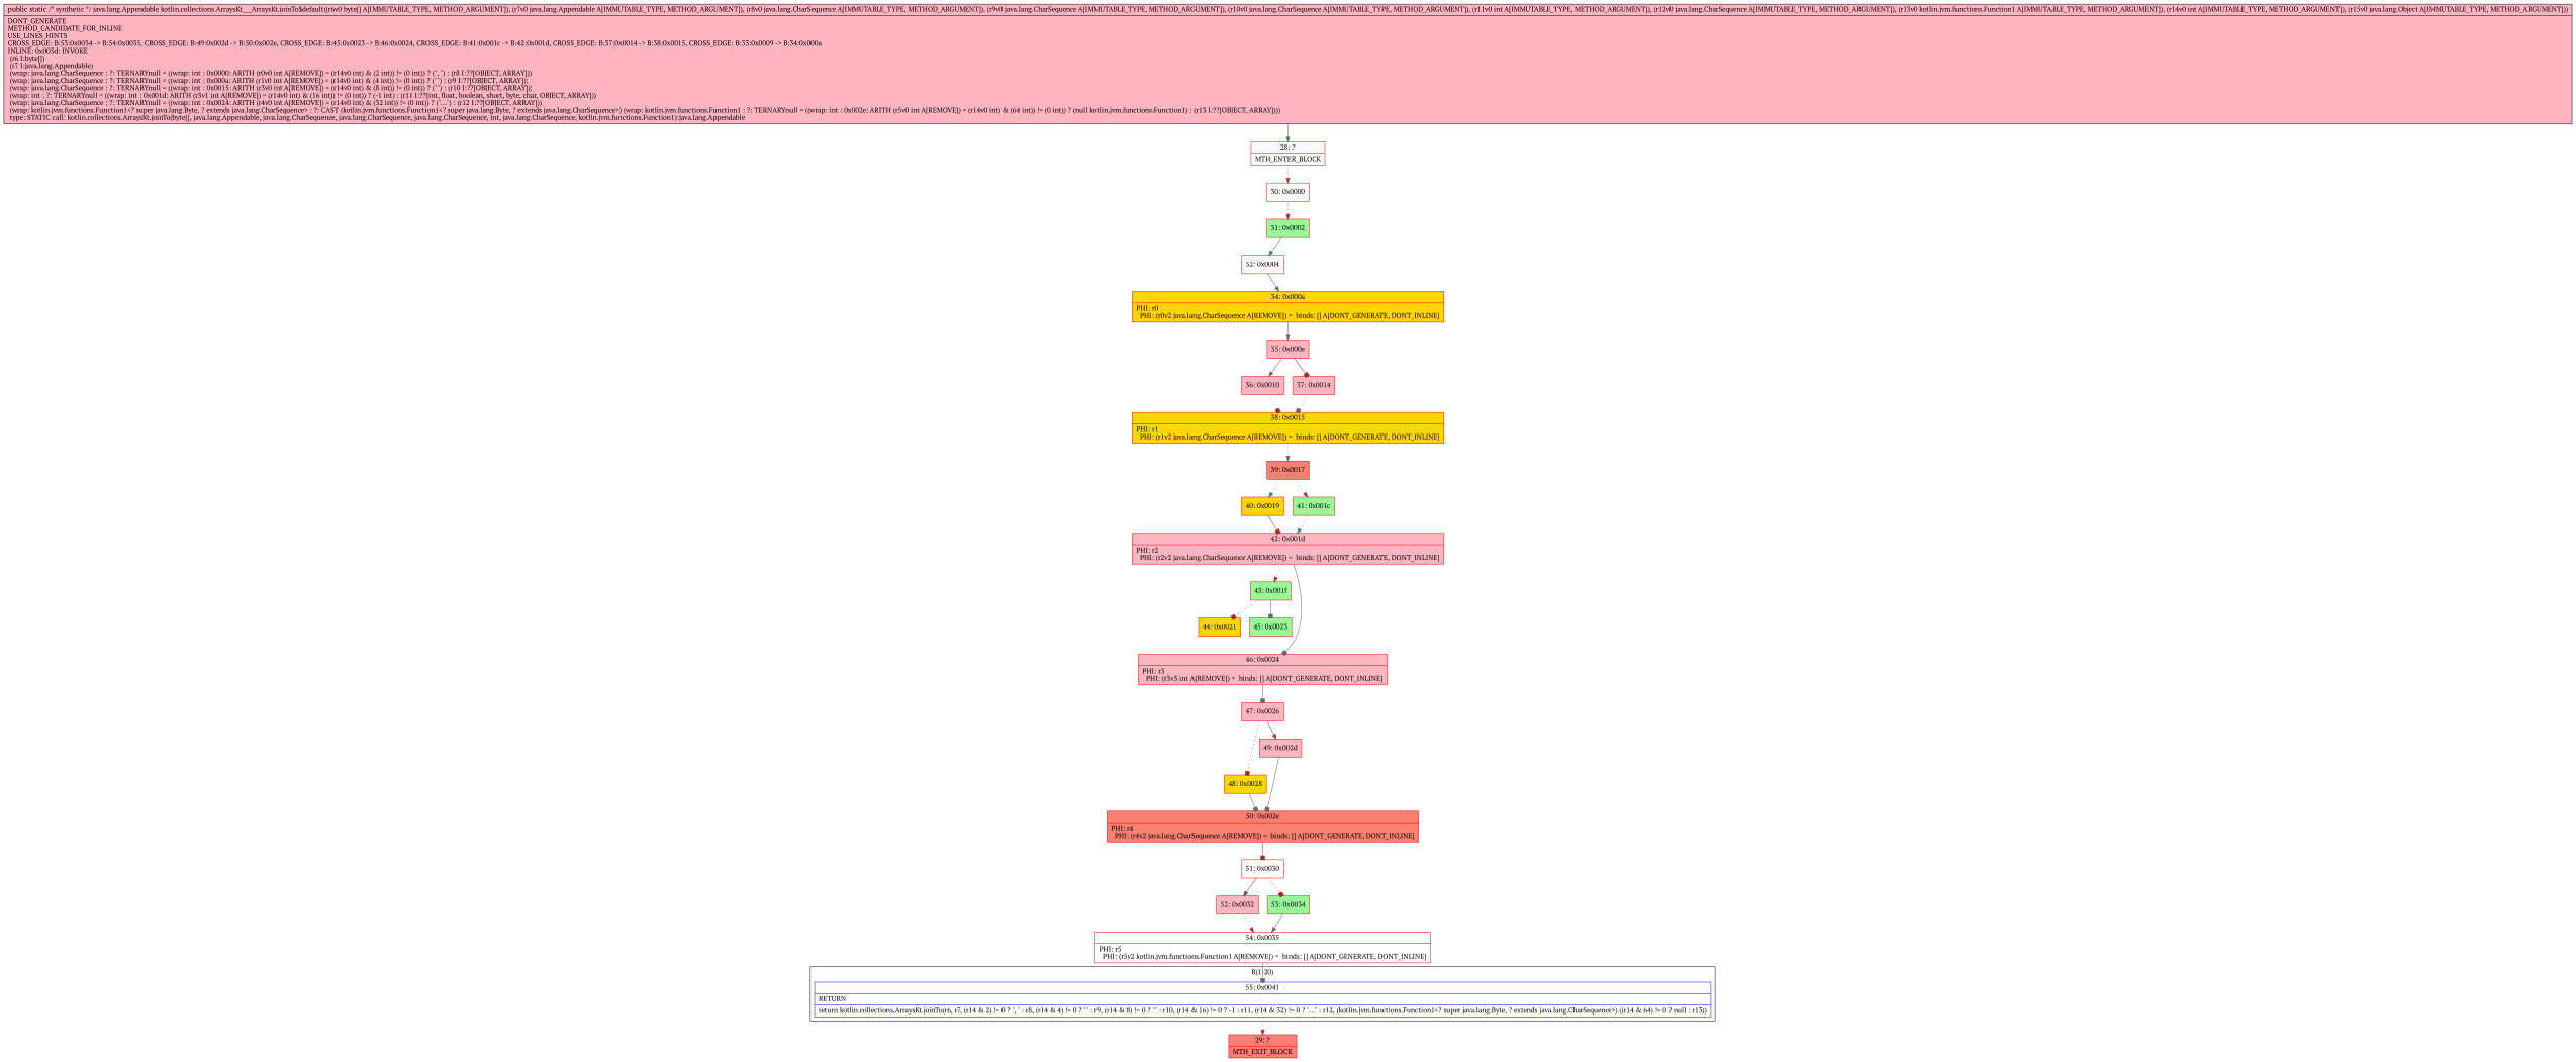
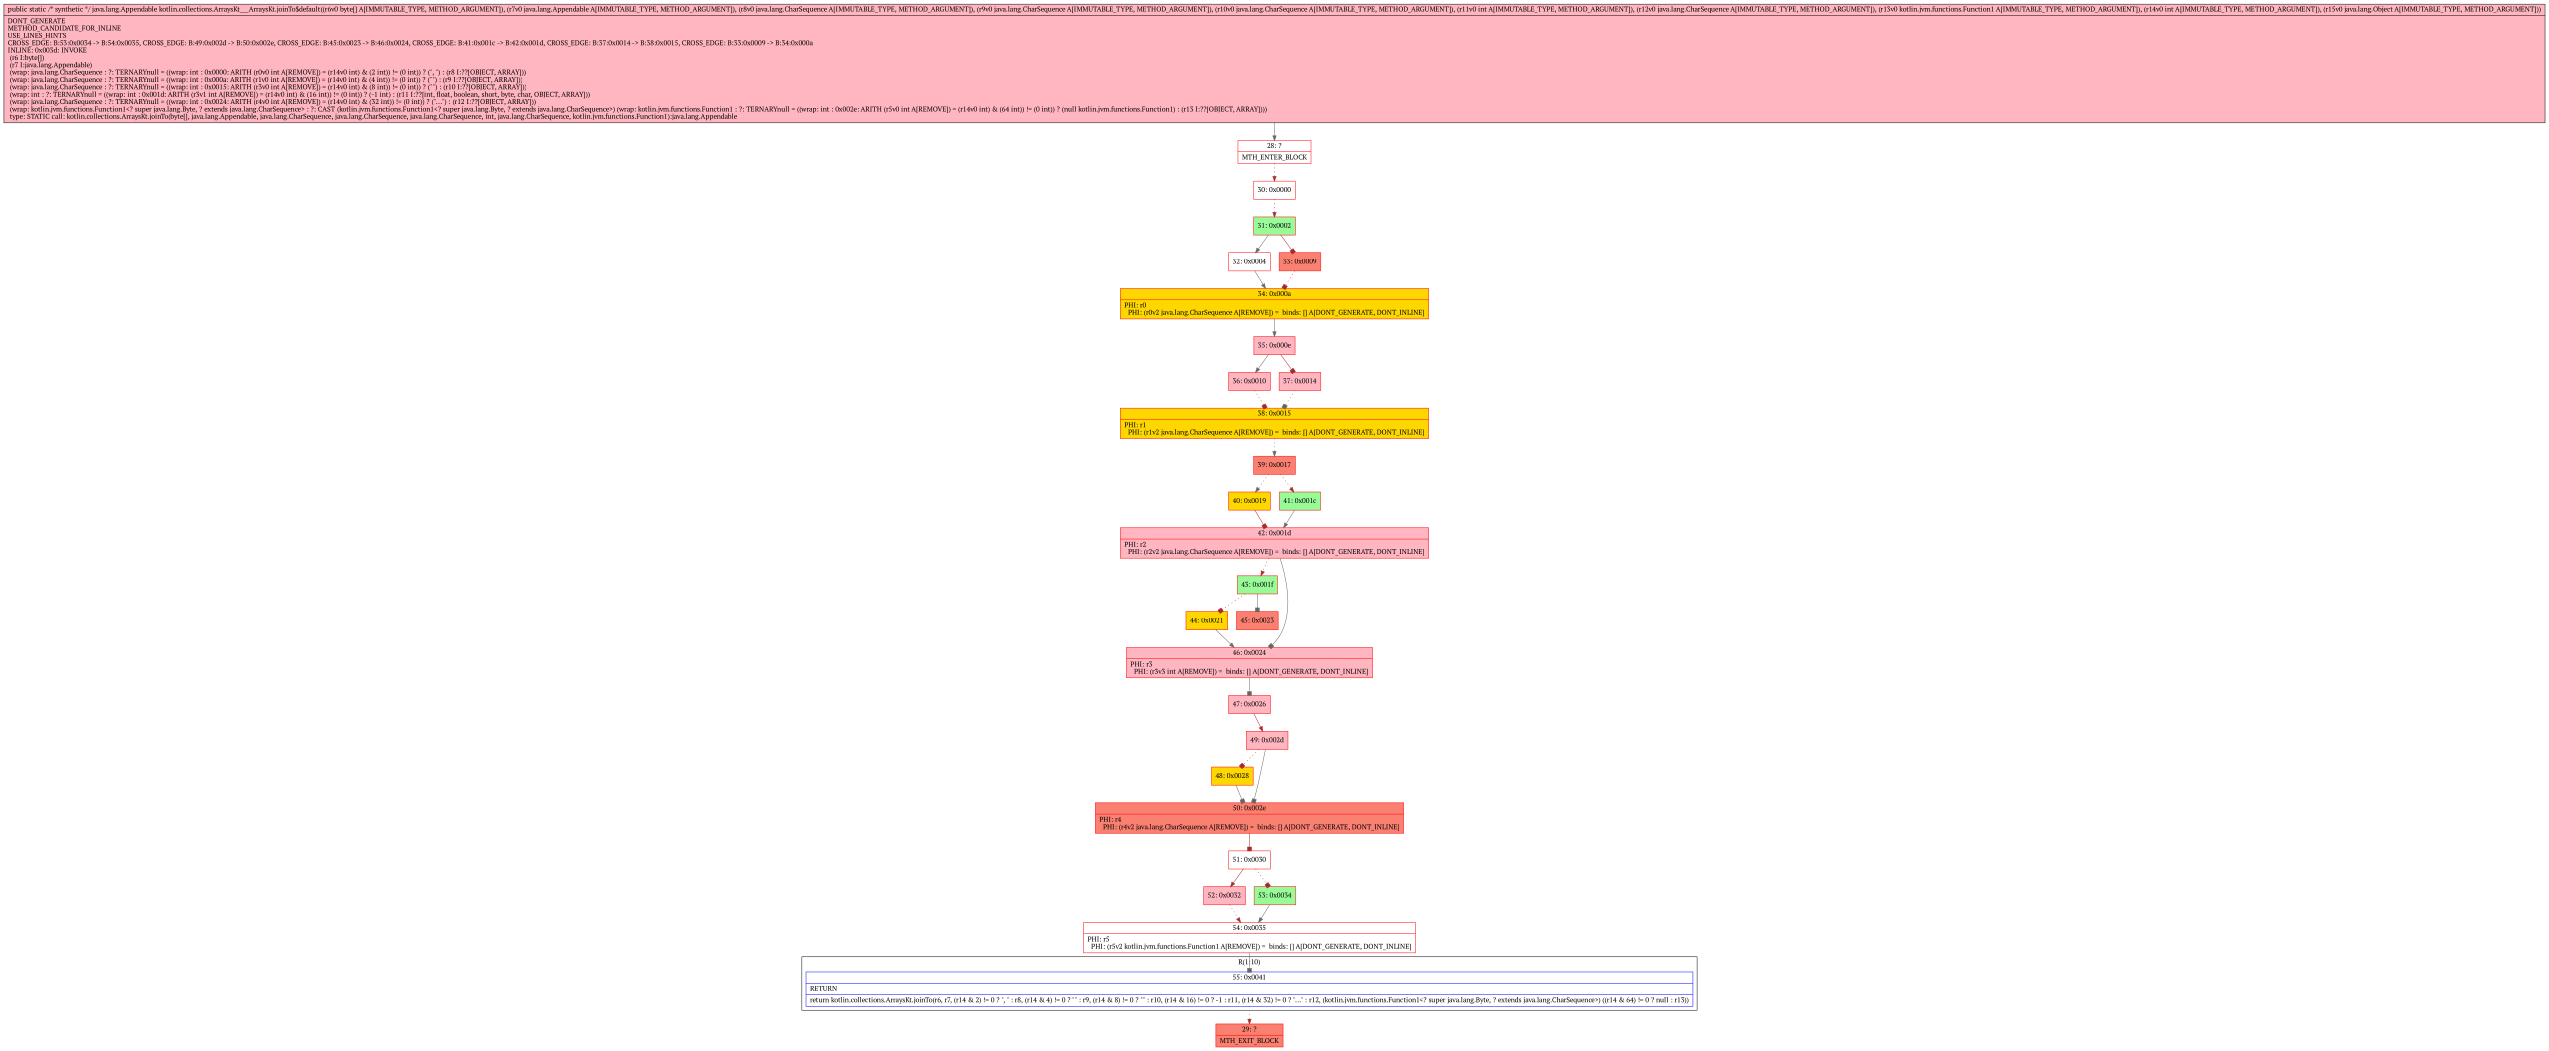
  digraph {
    fontname="PT Serif"
    node [color=red fillcolor=lightpink fontname="PT Serif" shape=record style=filled]
    edge [arrowhead=normal color=brown fontname="PT Serif" style=solid]
    n1 [color=blue fillcolor=white label="{55\:\ 0x0041|RETURN\l|return kotlin.collections.ArraysKt.joinTo(r6, r7, (r14 & 2) != 0 ? \", \" : r8, (r14 & 4) != 0 ? \"\" : r9, (r14 & 8) != 0 ? \"\" : r10, (r14 & 16) != 0 ? \-1 : r11, (r14 & 32) != 0 ? \"...\" : r12, (kotlin.jvm.functions.Function1\<? super java.lang.Byte, ? extends java.lang.CharSequence\>) ((r14 & 64) != 0 ? null : r13))\l}"]
    n2 [fillcolor=salmon label="{29\:\ ?|MTH_EXIT_BLOCK\l}"]
    n3 [fillcolor=white label="{28\:\ ?|MTH_ENTER_BLOCK\l}"]
    n4 [fillcolor=white label="{30\:\ 0x0000}"]
    n5 [fillcolor=palegreen label="{31\:\ 0x0002}"]
    n6 [fillcolor=white label="{32\:\ 0x0004}"]
+   n7 [fillcolor=salmon label="{33\:\ 0x0009}"]
    n8 [fillcolor=gold label="{34\:\ 0x000a|PHI: r0 \l  PHI: (r0v2 java.lang.CharSequence A[REMOVE]) =  binds: [] A[DONT_GENERATE, DONT_INLINE]\l}"]
    n9 [label="{35\:\ 0x000e}"]
    n10 [label="{36\:\ 0x0010}"]
    n11 [label="{37\:\ 0x0014}"]
    n12 [fillcolor=gold label="{38\:\ 0x0015|PHI: r1 \l  PHI: (r1v2 java.lang.CharSequence A[REMOVE]) =  binds: [] A[DONT_GENERATE, DONT_INLINE]\l}"]
    n13 [fillcolor=salmon label="{39\:\ 0x0017}"]
    n14 [fillcolor=gold label="{40\:\ 0x0019}"]
    n15 [fillcolor=palegreen label="{41\:\ 0x001c}"]
    n16 [label="{42\:\ 0x001d|PHI: r2 \l  PHI: (r2v2 java.lang.CharSequence A[REMOVE]) =  binds: [] A[DONT_GENERATE, DONT_INLINE]\l}"]
    n17 [fillcolor=palegreen label="{43\:\ 0x001f}"]
    n18 [label="{46\:\ 0x0024|PHI: r3 \l  PHI: (r3v3 int A[REMOVE]) =  binds: [] A[DONT_GENERATE, DONT_INLINE]\l}"]
    n19 [fillcolor=gold label="{44\:\ 0x0021}"]
-   n20 [fillcolor=palegreen label="{45\:\ 0x0023}"]
+   n20 [fillcolor=salmon label="{45\:\ 0x0023}"]
    n21 [label="{47\:\ 0x0026}"]
    n22 [fillcolor=gold label="{48\:\ 0x0028}"]
    n23 [label="{49\:\ 0x002d}"]
    n24 [fillcolor=salmon label="{50\:\ 0x002e|PHI: r4 \l  PHI: (r4v2 java.lang.CharSequence A[REMOVE]) =  binds: [] A[DONT_GENERATE, DONT_INLINE]\l}"]
    n25 [fillcolor=white label="{51\:\ 0x0030}"]
    n26 [label="{52\:\ 0x0032}"]
    n27 [fillcolor=palegreen label="{53\:\ 0x0034}"]
    n28 [fillcolor=white label="{54\:\ 0x0035|PHI: r5 \l  PHI: (r5v2 kotlin.jvm.functions.Function1 A[REMOVE]) =  binds: [] A[DONT_GENERATE, DONT_INLINE]\l}"]
    n29 [label="{public static \/* synthetic *\/ java.lang.Appendable kotlin.collections.ArraysKt___ArraysKt.joinTo$default((r6v0 byte[] A[IMMUTABLE_TYPE, METHOD_ARGUMENT]), (r7v0 java.lang.Appendable A[IMMUTABLE_TYPE, METHOD_ARGUMENT]), (r8v0 java.lang.CharSequence A[IMMUTABLE_TYPE, METHOD_ARGUMENT]), (r9v0 java.lang.CharSequence A[IMMUTABLE_TYPE, METHOD_ARGUMENT]), (r10v0 java.lang.CharSequence A[IMMUTABLE_TYPE, METHOD_ARGUMENT]), (r11v0 int A[IMMUTABLE_TYPE, METHOD_ARGUMENT]), (r12v0 java.lang.CharSequence A[IMMUTABLE_TYPE, METHOD_ARGUMENT]), (r13v0 kotlin.jvm.functions.Function1 A[IMMUTABLE_TYPE, METHOD_ARGUMENT]), (r14v0 int A[IMMUTABLE_TYPE, METHOD_ARGUMENT]), (r15v0 java.lang.Object A[IMMUTABLE_TYPE, METHOD_ARGUMENT]))  | DONT_GENERATE\lMETHOD_CANDIDATE_FOR_INLINE\lUSE_LINES_HINTS\lCROSS_EDGE: B:53:0x0034 \-\> B:54:0x0035, CROSS_EDGE: B:49:0x002d \-\> B:50:0x002e, CROSS_EDGE: B:45:0x0023 \-\> B:46:0x0024, CROSS_EDGE: B:41:0x001c \-\> B:42:0x001d, CROSS_EDGE: B:37:0x0014 \-\> B:38:0x0015, CROSS_EDGE: B:33:0x0009 \-\> B:34:0x000a\lINLINE: 0x003d: INVOKE  \l  (r6 I:byte[])\l  (r7 I:java.lang.Appendable)\l  (wrap: java.lang.CharSequence : ?: TERNARYnull = ((wrap: int : 0x0000: ARITH  (r0v0 int A[REMOVE]) = (r14v0 int) & (2 int)) != (0 int)) ? (\", \") : (r8 I:??[OBJECT, ARRAY]))\l  (wrap: java.lang.CharSequence : ?: TERNARYnull = ((wrap: int : 0x000a: ARITH  (r1v0 int A[REMOVE]) = (r14v0 int) & (4 int)) != (0 int)) ? (\"\") : (r9 I:??[OBJECT, ARRAY]))\l  (wrap: java.lang.CharSequence : ?: TERNARYnull = ((wrap: int : 0x0015: ARITH  (r3v0 int A[REMOVE]) = (r14v0 int) & (8 int)) != (0 int)) ? (\"\") : (r10 I:??[OBJECT, ARRAY]))\l  (wrap: int : ?: TERNARYnull = ((wrap: int : 0x001d: ARITH  (r3v1 int A[REMOVE]) = (r14v0 int) & (16 int)) != (0 int)) ? (\-1 int) : (r11 I:??[int, float, boolean, short, byte, char, OBJECT, ARRAY]))\l  (wrap: java.lang.CharSequence : ?: TERNARYnull = ((wrap: int : 0x0024: ARITH  (r4v0 int A[REMOVE]) = (r14v0 int) & (32 int)) != (0 int)) ? (\"...\") : (r12 I:??[OBJECT, ARRAY]))\l  (wrap: kotlin.jvm.functions.Function1\<? super java.lang.Byte, ? extends java.lang.CharSequence\> : ?: CAST (kotlin.jvm.functions.Function1\<? super java.lang.Byte, ? extends java.lang.CharSequence\>) (wrap: kotlin.jvm.functions.Function1 : ?: TERNARYnull = ((wrap: int : 0x002e: ARITH  (r5v0 int A[REMOVE]) = (r14v0 int) & (64 int)) != (0 int)) ? (null kotlin.jvm.functions.Function1) : (r13 I:??[OBJECT, ARRAY])))\l type: STATIC call: kotlin.collections.ArraysKt.joinTo(byte[], java.lang.Appendable, java.lang.CharSequence, java.lang.CharSequence, java.lang.CharSequence, int, java.lang.CharSequence, kotlin.jvm.functions.Function1):java.lang.Appendable\l}" color=""]
    subgraph cluster_1 {
-     label="R(1:20)"
+     label="R(1:10)"
      n1
    }
    n1 -> n2 [style=dotted]
    n3 -> n4 [style=dotted]
    n4 -> n5 [style=dotted]
    n5 -> n6 [color=gray40]
+   n5 -> n7 [arrowhead=box]
    n6 -> n8 [color=gray40]
+   n7 -> n8 [arrowhead=box style=dotted]
    n8 -> n9 [color=gray40]
    n9 -> n10 [color=gray40]
    n9 -> n11 [arrowhead=box]
    n10 -> n12 [arrowhead=box style=dotted]
    n11 -> n12 [arrowhead=box color=gray40 style=dotted]
    n12 -> n13 [color=gray40 style=dotted]
    n13 -> n14 [color=gray40 style=dotted]
    n13 -> n15 [style=dotted]
    n14 -> n16 [arrowhead=box]
-   n15 -> n16 [color=gray40 style=dotted]
+   n15 -> n16 [color=gray40]
    n16 -> n17 [style=dotted]
    n16 -> n18 [arrowhead=box color=gray40]
    n17 -> n19 [arrowhead=box style=dotted]
    n17 -> n20 [arrowhead=box color=gray40]
    n18 -> n21 [arrowhead=box color=gray40]
-   n21 -> n22 [arrowhead=box style=dotted]
+   n19 -> n18 [color=gray40]
+   n23 -> n22 [arrowhead=box style=dotted]
    n21 -> n23
    n22 -> n24 [arrowhead=box color=gray40]
    n23 -> n24 [arrowhead=box color=gray40]
    n24 -> n25 [arrowhead=box]
    n25 -> n26
    n25 -> n27 [arrowhead=box style=dotted]
    n26 -> n28 [style=dotted]
    n27 -> n28 [color=gray40]
    n28 -> n1 [arrowhead=box color=gray40]
    n29 -> n3 [color=gray40]
  }
